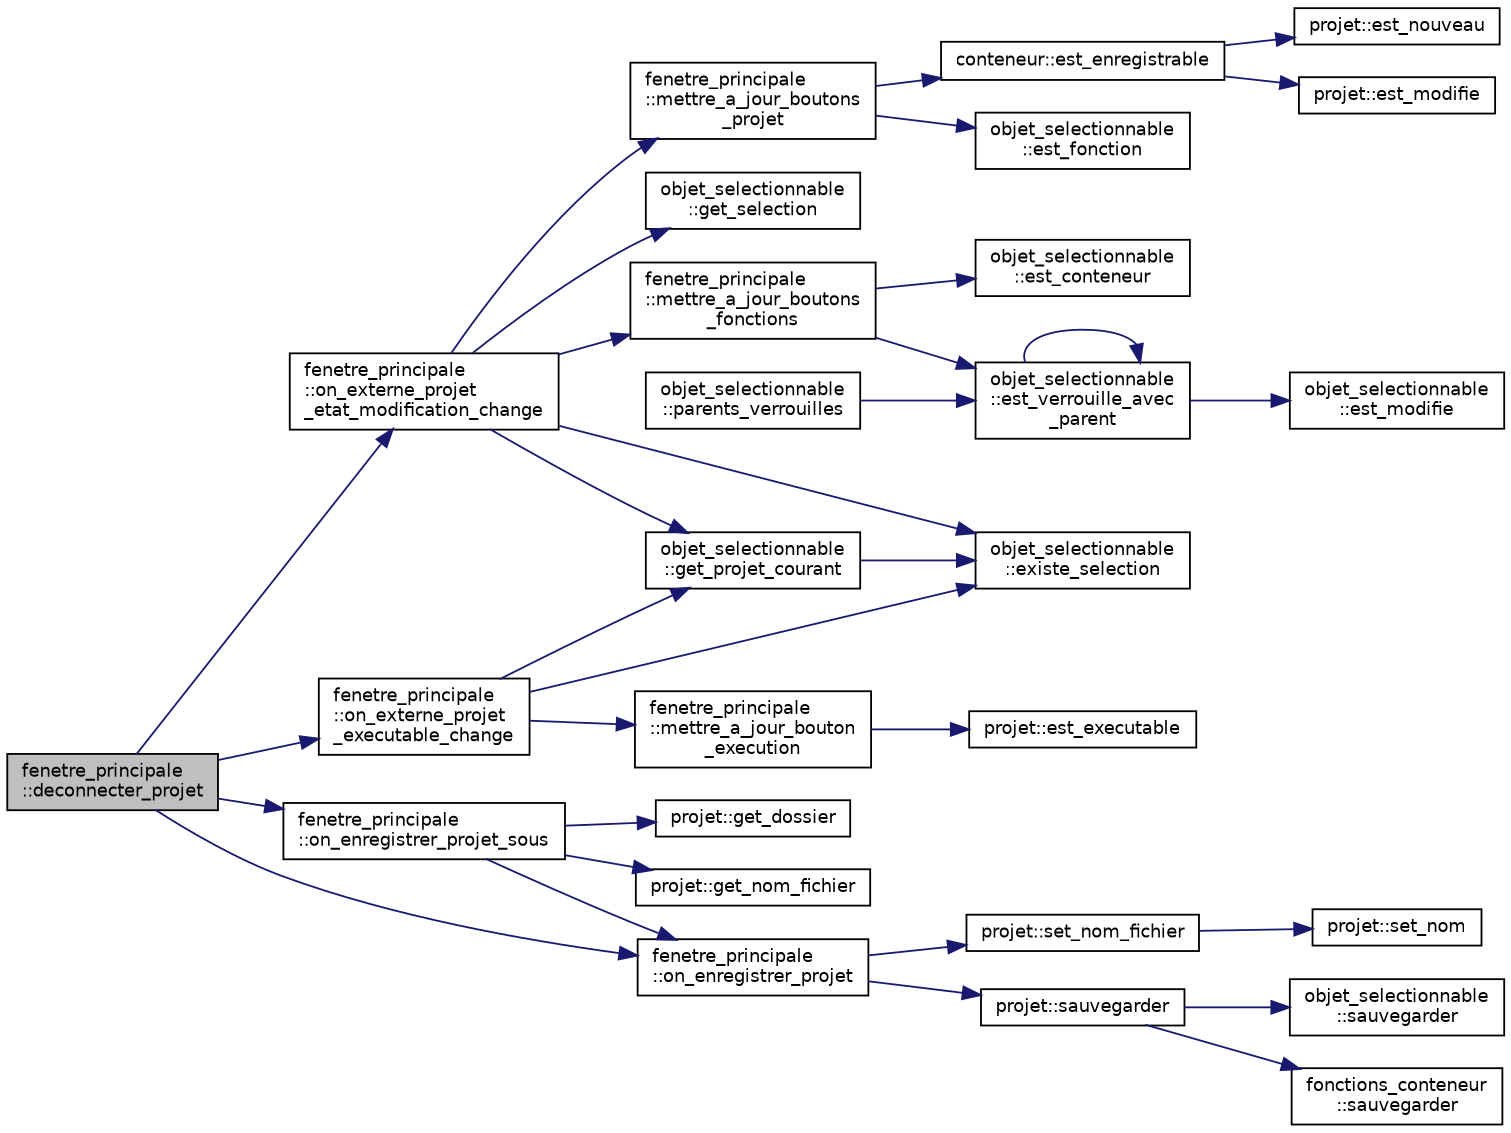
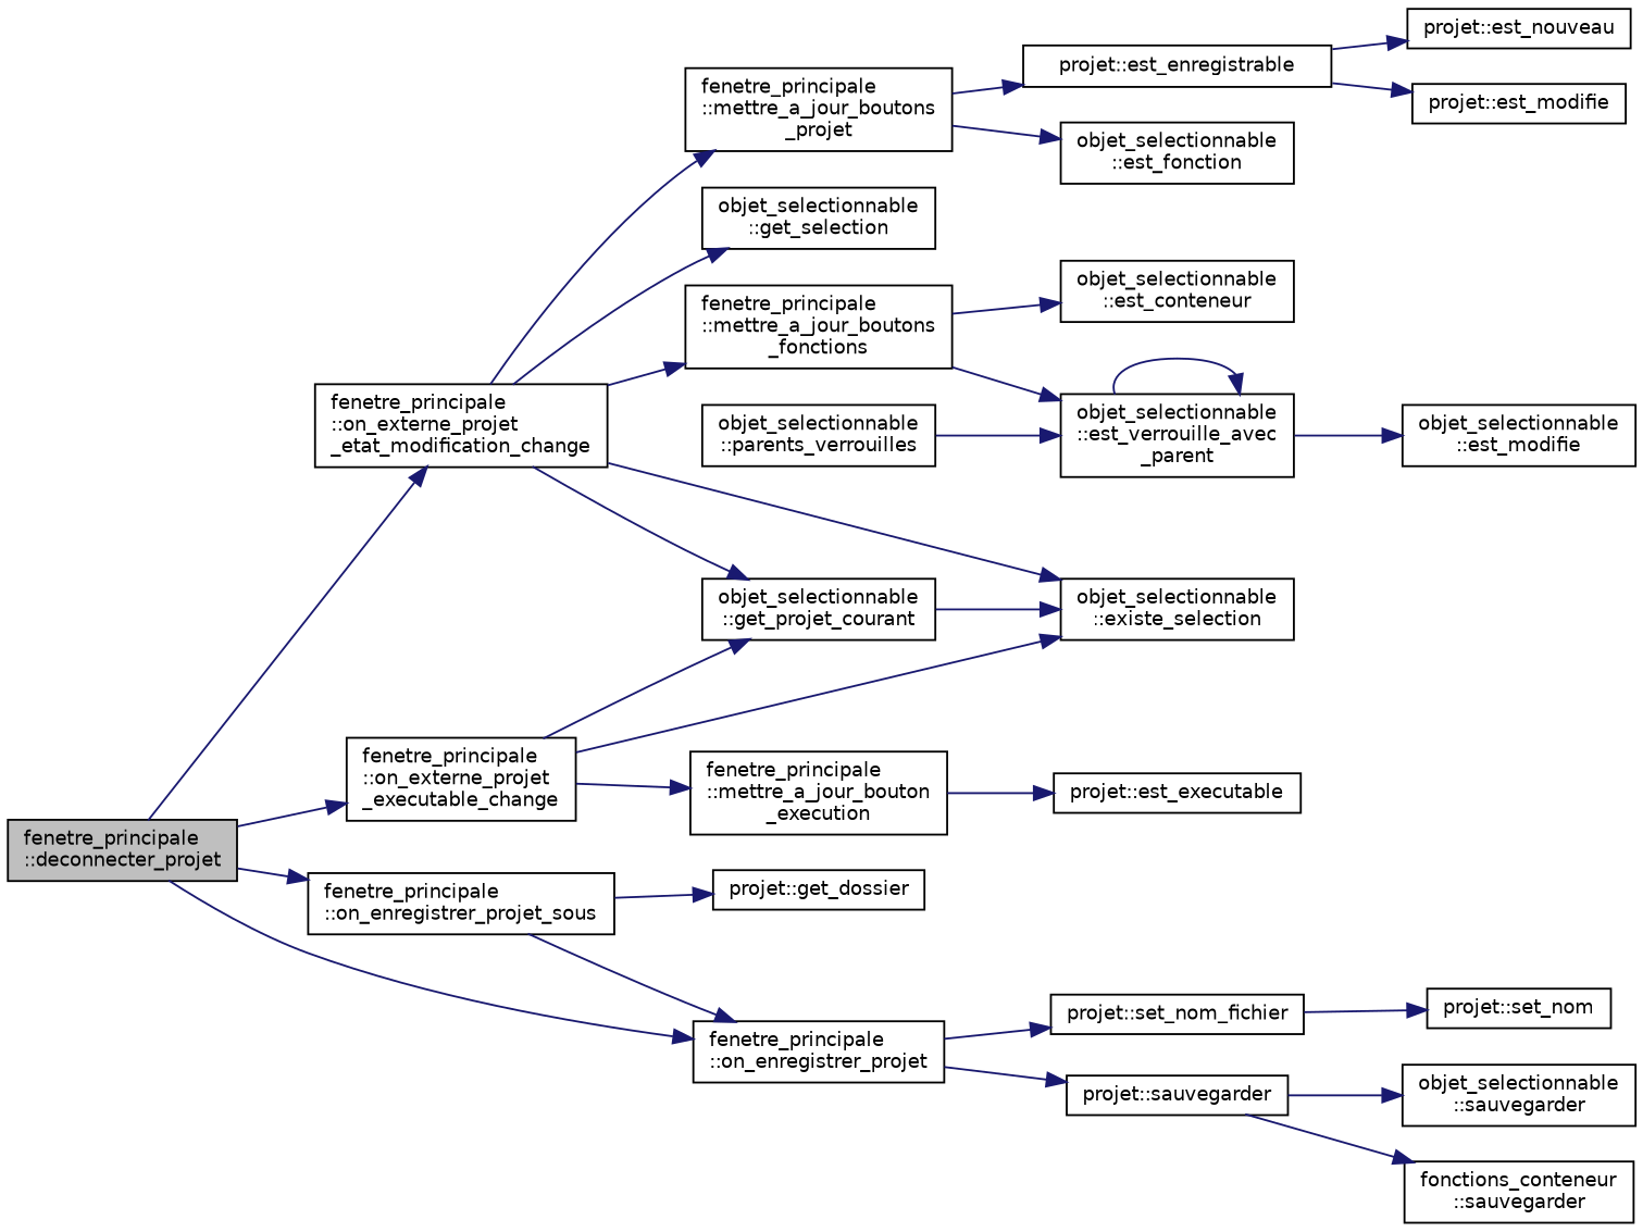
  digraph {
    rankdir=LR
    node [color=black fillcolor=white fontname=Helvetica fontsize=10 shape=record style=filled]
    edge [color=midnightblue fontname=Helvetica fontsize=10 labelfontname=Helvetica labelfontsize=10 style=solid]
    n1 [fillcolor=grey75 fontcolor=black height=0.2 label="fenetre_principale\l::deconnecter_projet" width=0.4]
    n2 [height=0.2 label="fenetre_principale\l::on_externe_projet\l_etat_modification_change" width=0.4]
    n3 [height=0.2 label="fenetre_principale\l::on_externe_projet\l_executable_change" width=0.4]
    n4 [height=0.2 label="fenetre_principale\l::on_enregistrer_projet" width=0.4]
    n5 [height=0.2 label="fenetre_principale\l::on_enregistrer_projet_sous" width=0.4]
    n6 [height=0.2 label="objet_selectionnable\l::existe_selection" width=0.4]
    n7 [height=0.2 label="objet_selectionnable\l::get_projet_courant" width=0.4]
    n8 [height=0.2 label="fenetre_principale\l::mettre_a_jour_boutons\l_projet" width=0.4]
    n9 [height=0.2 label="fenetre_principale\l::mettre_a_jour_boutons\l_fonctions" width=0.4]
    n10 [height=0.2 label="objet_selectionnable\l::get_selection" width=0.4]
    n11 [height=0.2 label="fenetre_principale\l::mettre_a_jour_bouton\l_execution" width=0.4]
    n12 [height=0.2 label="projet::set_nom_fichier" width=0.4]
    n13 [height=0.2 label="projet::sauvegarder" width=0.4]
-   n14 [height=0.2 label="projet::get_nom_fichier" width=0.4]
    n15 [height=0.2 label="projet::get_dossier" width=0.4]
-   n16 [height=0.2 label="conteneur::est_enregistrable" width=0.4]
+   n16 [height=0.2 label="projet::est_enregistrable" width=0.4]
    n17 [height=0.2 label="objet_selectionnable\l::est_fonction" width=0.4]
    n18 [height=0.2 label="objet_selectionnable\l::est_conteneur" width=0.4]
    n19 [height=0.2 label="objet_selectionnable\l::est_verrouille_avec\l_parent" width=0.4]
    n20 [height=0.2 label="projet::est_nouveau" width=0.4]
    n21 [height=0.2 label="projet::est_modifie" width=0.4]
    n22 [height=0.2 label="objet_selectionnable\l::est_modifie" width=0.4]
    n23 [height=0.2 label="objet_selectionnable\l::parents_verrouilles" width=0.4]
    n24 [height=0.2 label="projet::est_executable" width=0.4]
    n25 [height=0.2 label="projet::set_nom" width=0.4]
    n26 [height=0.2 label="objet_selectionnable\l::sauvegarder" width=0.4]
    n27 [height=0.2 label="fonctions_conteneur\l::sauvegarder" width=0.4]
    n1 -> n2
    n1 -> n3
    n1 -> n4
    n1 -> n5
    n2 -> n6
    n2 -> n7
    n2 -> n8
    n2 -> n9
    n2 -> n10
    n3 -> n6
    n3 -> n7
    n3 -> n11
    n4 -> n12
    n4 -> n13
    n5 -> n4
-   n5 -> n14
    n5 -> n15
    n7 -> n6
    n8 -> n16
    n8 -> n17
    n9 -> n18
    n9 -> n19
    n11 -> n24
    n12 -> n25
    n13 -> n26
    n13 -> n27
    n16 -> n20
    n16 -> n21
    n19 -> n19
    n19 -> n22
    n23 -> n19
  }
